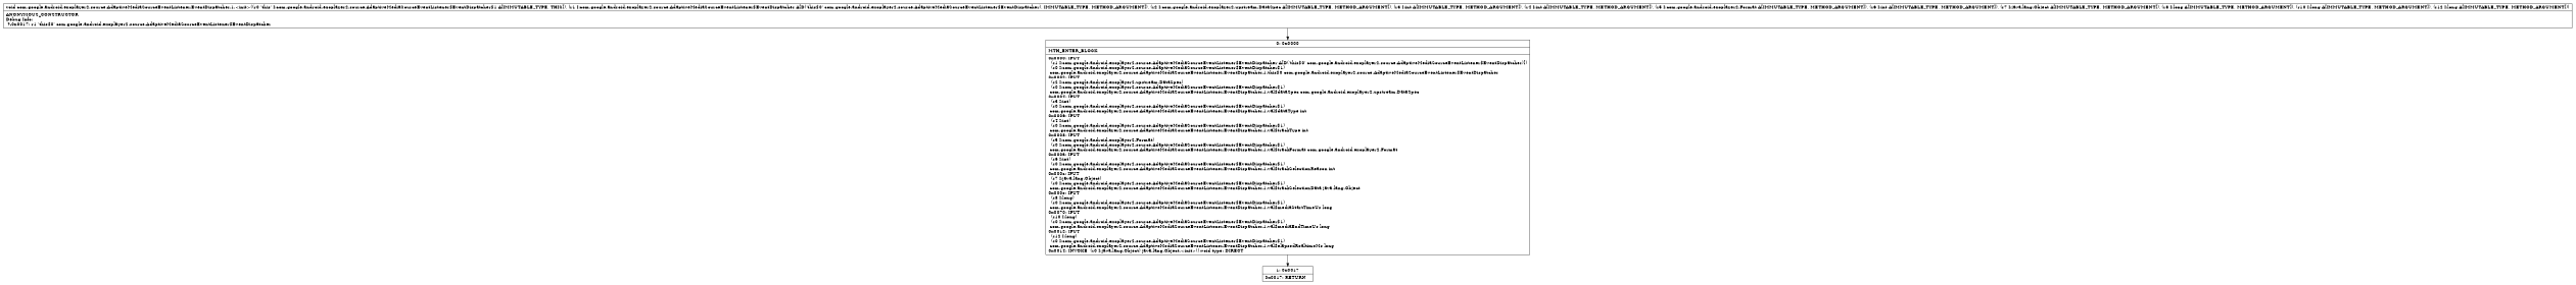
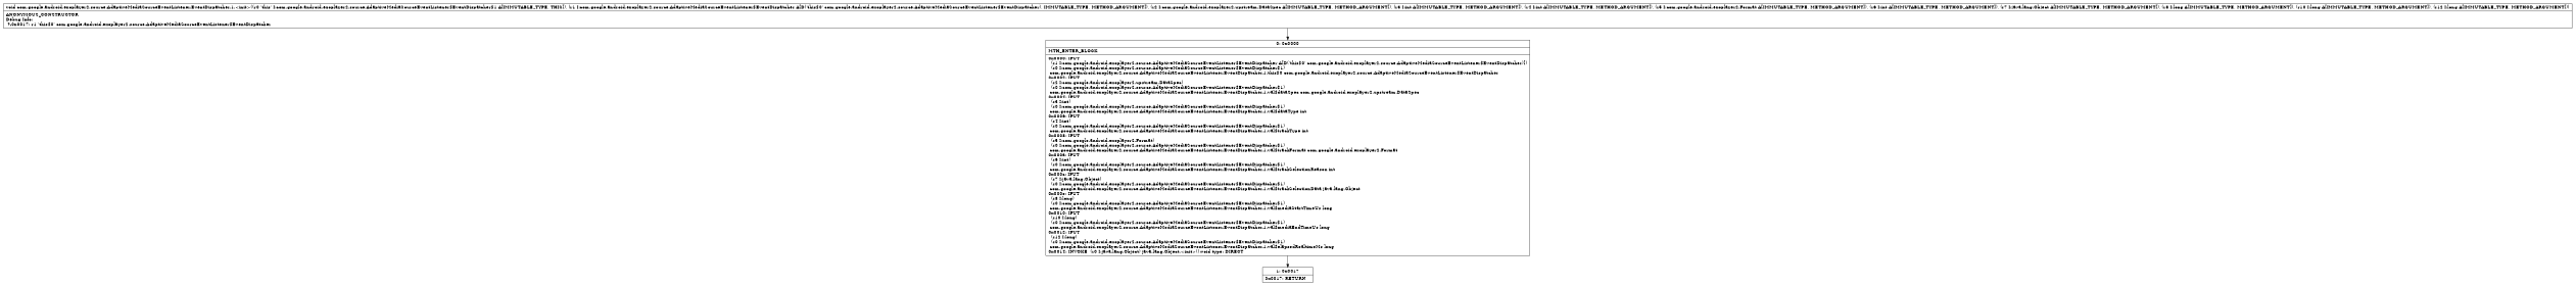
  digraph {
    node [shape=record]
-   n1 [label="{0\:\ 0x0000|MTH_ENTER_BLOCK\l|0x0000: IPUT  \l  (r1 I:com.google.android.exoplayer2.source.AdaptiveMediaSourceEventListener$EventDispatcher A[D('this$0' com.google.android.exoplayer2.source.AdaptiveMediaSourceEventListener$EventDispatcher)])\l  (r0 I:com.google.android.exoplayer2.source.AdaptiveMediaSourceEventListener$EventDispatcher$1)\l com.google.android.exoplayer2.source.AdaptiveMediaSourceEventListener.EventDispatcher.1.this$0 com.google.android.exoplayer2.source.AdaptiveMediaSourceEventListener$EventDispatcher \l0x0002: IPUT  \l  (r2 I:com.google.android.exoplayer2.upstream.DataSpec)\l  (r0 I:com.google.android.exoplayer2.source.AdaptiveMediaSourceEventListener$EventDispatcher$1)\l com.google.android.exoplayer2.source.AdaptiveMediaSourceEventListener.EventDispatcher.1.val$dataSpec com.google.android.exoplayer2.upstream.DataSpec \l0x0004: IPUT  \l  (r3 I:int)\l  (r0 I:com.google.android.exoplayer2.source.AdaptiveMediaSourceEventListener$EventDispatcher$1)\l com.google.android.exoplayer2.source.AdaptiveMediaSourceEventListener.EventDispatcher.1.val$dataType int \l0x0006: IPUT  \l  (r4 I:int)\l  (r0 I:com.google.android.exoplayer2.source.AdaptiveMediaSourceEventListener$EventDispatcher$1)\l com.google.android.exoplayer2.source.AdaptiveMediaSourceEventListener.EventDispatcher.1.val$trackType int \l0x0008: IPUT  \l  (r5 I:com.google.android.exoplayer2.Format)\l  (r0 I:com.google.android.exoplayer2.source.AdaptiveMediaSourceEventListener$EventDispatcher$1)\l com.google.android.exoplayer2.source.AdaptiveMediaSourceEventListener.EventDispatcher.1.val$trackFormat com.google.android.exoplayer2.Format \l0x000a: IPUT  \l  (r6 I:int)\l  (r0 I:com.google.android.exoplayer2.source.AdaptiveMediaSourceEventListener$EventDispatcher$1)\l com.google.android.exoplayer2.source.AdaptiveMediaSourceEventListener.EventDispatcher.1.val$trackSelectionReason int \l0x000c: IPUT  \l  (r7 I:java.lang.Object)\l  (r0 I:com.google.android.exoplayer2.source.AdaptiveMediaSourceEventListener$EventDispatcher$1)\l com.google.android.exoplayer2.source.AdaptiveMediaSourceEventListener.EventDispatcher.1.val$trackSelectionData java.lang.Object \l0x000e: IPUT  \l  (r8 I:long)\l  (r0 I:com.google.android.exoplayer2.source.AdaptiveMediaSourceEventListener$EventDispatcher$1)\l com.google.android.exoplayer2.source.AdaptiveMediaSourceEventListener.EventDispatcher.1.val$mediaStartTimeUs long \l0x0070: IPUT  \l  (r10 I:long)\l  (r0 I:com.google.android.exoplayer2.source.AdaptiveMediaSourceEventListener$EventDispatcher$1)\l com.google.android.exoplayer2.source.AdaptiveMediaSourceEventListener.EventDispatcher.1.val$mediaEndTimeUs long \l0x0012: IPUT  \l  (r12 I:long)\l  (r0 I:com.google.android.exoplayer2.source.AdaptiveMediaSourceEventListener$EventDispatcher$1)\l com.google.android.exoplayer2.source.AdaptiveMediaSourceEventListener.EventDispatcher.1.val$elapsedRealtimeMs long \l0x0014: INVOKE  (r0 I:java.lang.Object) java.lang.Object.\<init\>():void type: DIRECT \l}"]
+   n1 [label="{0\:\ 0x0000|MTH_ENTER_BLOCK\l|0x0000: IPUT  \l  (r1 I:com.google.android.exoplayer2.source.AdaptiveMediaSourceEventListener$EventDispatcher A[D('this$0' com.google.android.exoplayer2.source.AdaptiveMediaSourceEventListener$EventDispatcher)])\l  (r0 I:com.google.android.exoplayer2.source.AdaptiveMediaSourceEventListener$EventDispatcher$1)\l com.google.android.exoplayer2.source.AdaptiveMediaSourceEventListener.EventDispatcher.1.this$0 com.google.android.exoplayer2.source.AdaptiveMediaSourceEventListener$EventDispatcher \l0x0002: IPUT  \l  (r2 I:com.google.android.exoplayer2.upstream.DataSpec)\l  (r0 I:com.google.android.exoplayer2.source.AdaptiveMediaSourceEventListener$EventDispatcher$1)\l com.google.android.exoplayer2.source.AdaptiveMediaSourceEventListener.EventDispatcher.1.val$dataSpec com.google.android.exoplayer2.upstream.DataSpec \l0x0004: IPUT  \l  (r3 I:int)\l  (r0 I:com.google.android.exoplayer2.source.AdaptiveMediaSourceEventListener$EventDispatcher$1)\l com.google.android.exoplayer2.source.AdaptiveMediaSourceEventListener.EventDispatcher.1.val$dataType int \l0x0006: IPUT  \l  (r4 I:int)\l  (r0 I:com.google.android.exoplayer2.source.AdaptiveMediaSourceEventListener$EventDispatcher$1)\l com.google.android.exoplayer2.source.AdaptiveMediaSourceEventListener.EventDispatcher.1.val$trackType int \l0x0008: IPUT  \l  (r5 I:com.google.android.exoplayer2.Format)\l  (r0 I:com.google.android.exoplayer2.source.AdaptiveMediaSourceEventListener$EventDispatcher$1)\l com.google.android.exoplayer2.source.AdaptiveMediaSourceEventListener.EventDispatcher.1.val$trackFormat com.google.android.exoplayer2.Format \l0x000a: IPUT  \l  (r6 I:int)\l  (r0 I:com.google.android.exoplayer2.source.AdaptiveMediaSourceEventListener$EventDispatcher$1)\l com.google.android.exoplayer2.source.AdaptiveMediaSourceEventListener.EventDispatcher.1.val$trackSelectionReason int \l0x000c: IPUT  \l  (r7 I:java.lang.Object)\l  (r0 I:com.google.android.exoplayer2.source.AdaptiveMediaSourceEventListener$EventDispatcher$1)\l com.google.android.exoplayer2.source.AdaptiveMediaSourceEventListener.EventDispatcher.1.val$trackSelectionData java.lang.Object \l0x000e: IPUT  \l  (r8 I:long)\l  (r0 I:com.google.android.exoplayer2.source.AdaptiveMediaSourceEventListener$EventDispatcher$1)\l com.google.android.exoplayer2.source.AdaptiveMediaSourceEventListener.EventDispatcher.1.val$mediaStartTimeUs long \l0x0010: IPUT  \l  (r10 I:long)\l  (r0 I:com.google.android.exoplayer2.source.AdaptiveMediaSourceEventListener$EventDispatcher$1)\l com.google.android.exoplayer2.source.AdaptiveMediaSourceEventListener.EventDispatcher.1.val$mediaEndTimeUs long \l0x0012: IPUT  \l  (r12 I:long)\l  (r0 I:com.google.android.exoplayer2.source.AdaptiveMediaSourceEventListener$EventDispatcher$1)\l com.google.android.exoplayer2.source.AdaptiveMediaSourceEventListener.EventDispatcher.1.val$elapsedRealtimeMs long \l0x0014: INVOKE  (r0 I:java.lang.Object) java.lang.Object.\<init\>():void type: DIRECT \l}"]
    n2 [label="{1\:\ 0x0017|0x0017: RETURN   \l}"]
    n3 [label="{void com.google.android.exoplayer2.source.AdaptiveMediaSourceEventListener.EventDispatcher.1.\<init\>((r0 'this' I:com.google.android.exoplayer2.source.AdaptiveMediaSourceEventListener$EventDispatcher$1 A[IMMUTABLE_TYPE, THIS]), (r1 I:com.google.android.exoplayer2.source.AdaptiveMediaSourceEventListener$EventDispatcher A[D('this$0' com.google.android.exoplayer2.source.AdaptiveMediaSourceEventListener$EventDispatcher), IMMUTABLE_TYPE, METHOD_ARGUMENT]), (r2 I:com.google.android.exoplayer2.upstream.DataSpec A[IMMUTABLE_TYPE, METHOD_ARGUMENT]), (r3 I:int A[IMMUTABLE_TYPE, METHOD_ARGUMENT]), (r4 I:int A[IMMUTABLE_TYPE, METHOD_ARGUMENT]), (r5 I:com.google.android.exoplayer2.Format A[IMMUTABLE_TYPE, METHOD_ARGUMENT]), (r6 I:int A[IMMUTABLE_TYPE, METHOD_ARGUMENT]), (r7 I:java.lang.Object A[IMMUTABLE_TYPE, METHOD_ARGUMENT]), (r8 I:long A[IMMUTABLE_TYPE, METHOD_ARGUMENT]), (r10 I:long A[IMMUTABLE_TYPE, METHOD_ARGUMENT]), (r12 I:long A[IMMUTABLE_TYPE, METHOD_ARGUMENT]))  | ANONYMOUS_CONSTRUCTOR\lDebug Info:\l  ?\-0x0017: r1 'this$0' com.google.android.exoplayer2.source.AdaptiveMediaSourceEventListener$EventDispatcher\l}"]
    n1 -> n2
    n3 -> n1
  }
